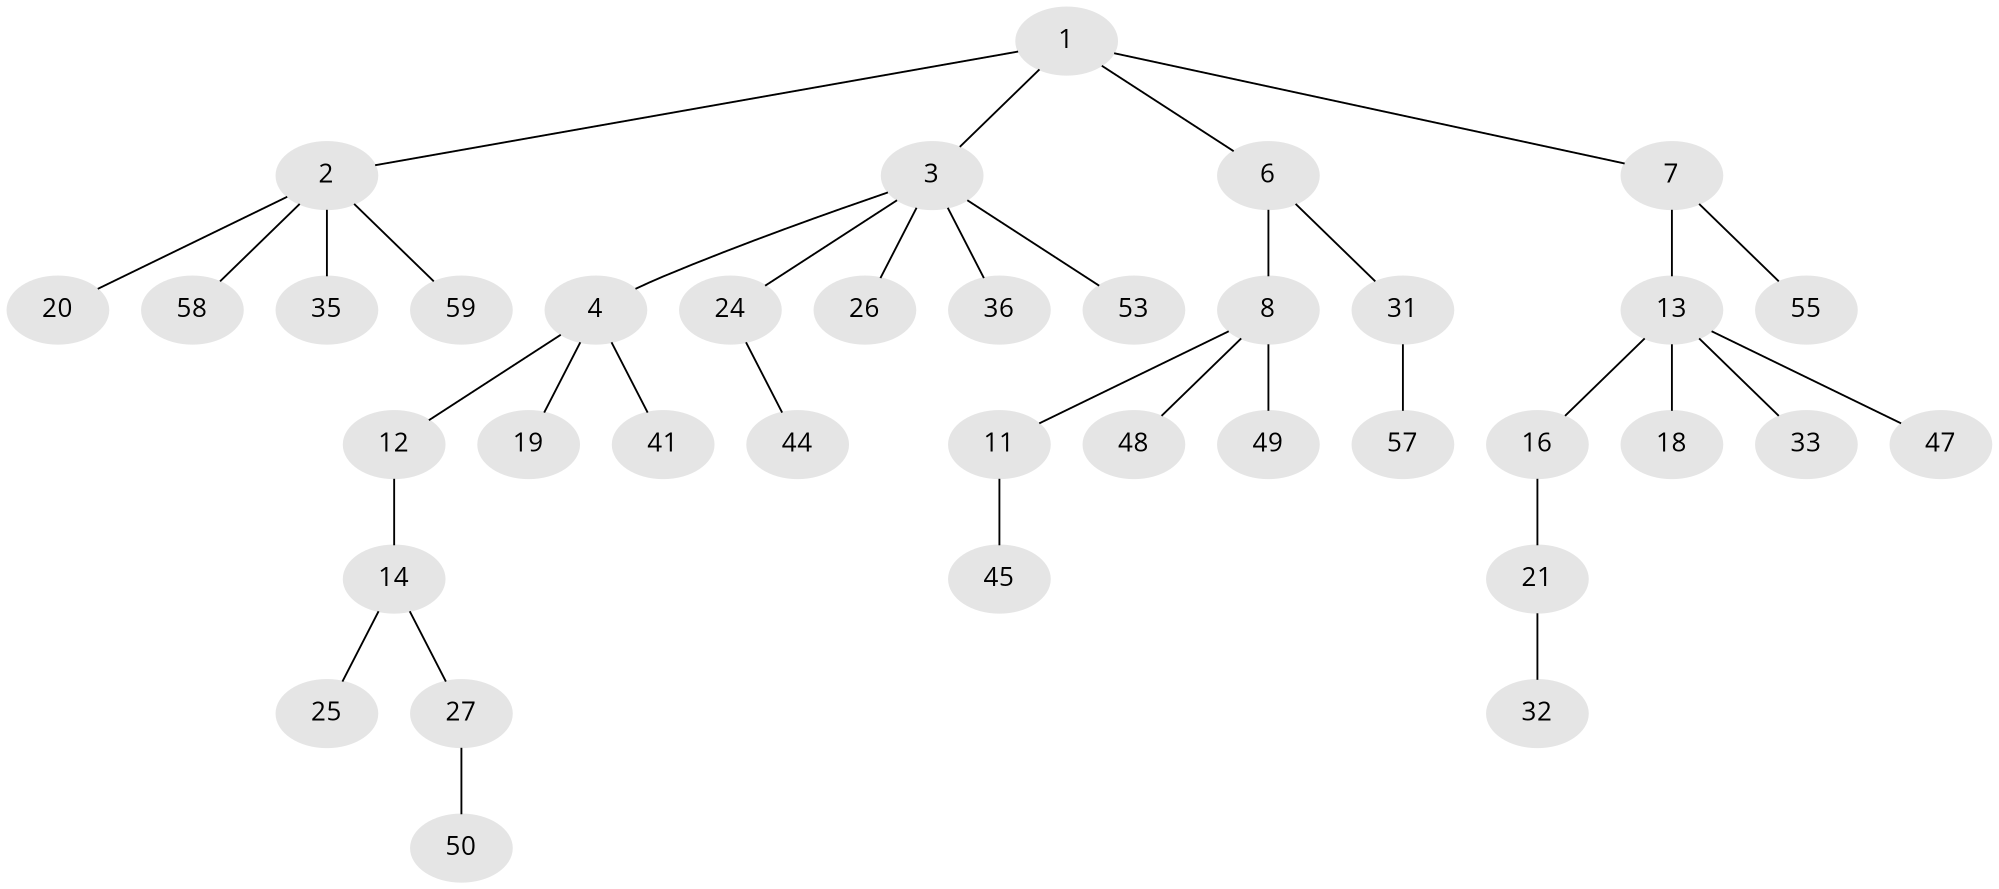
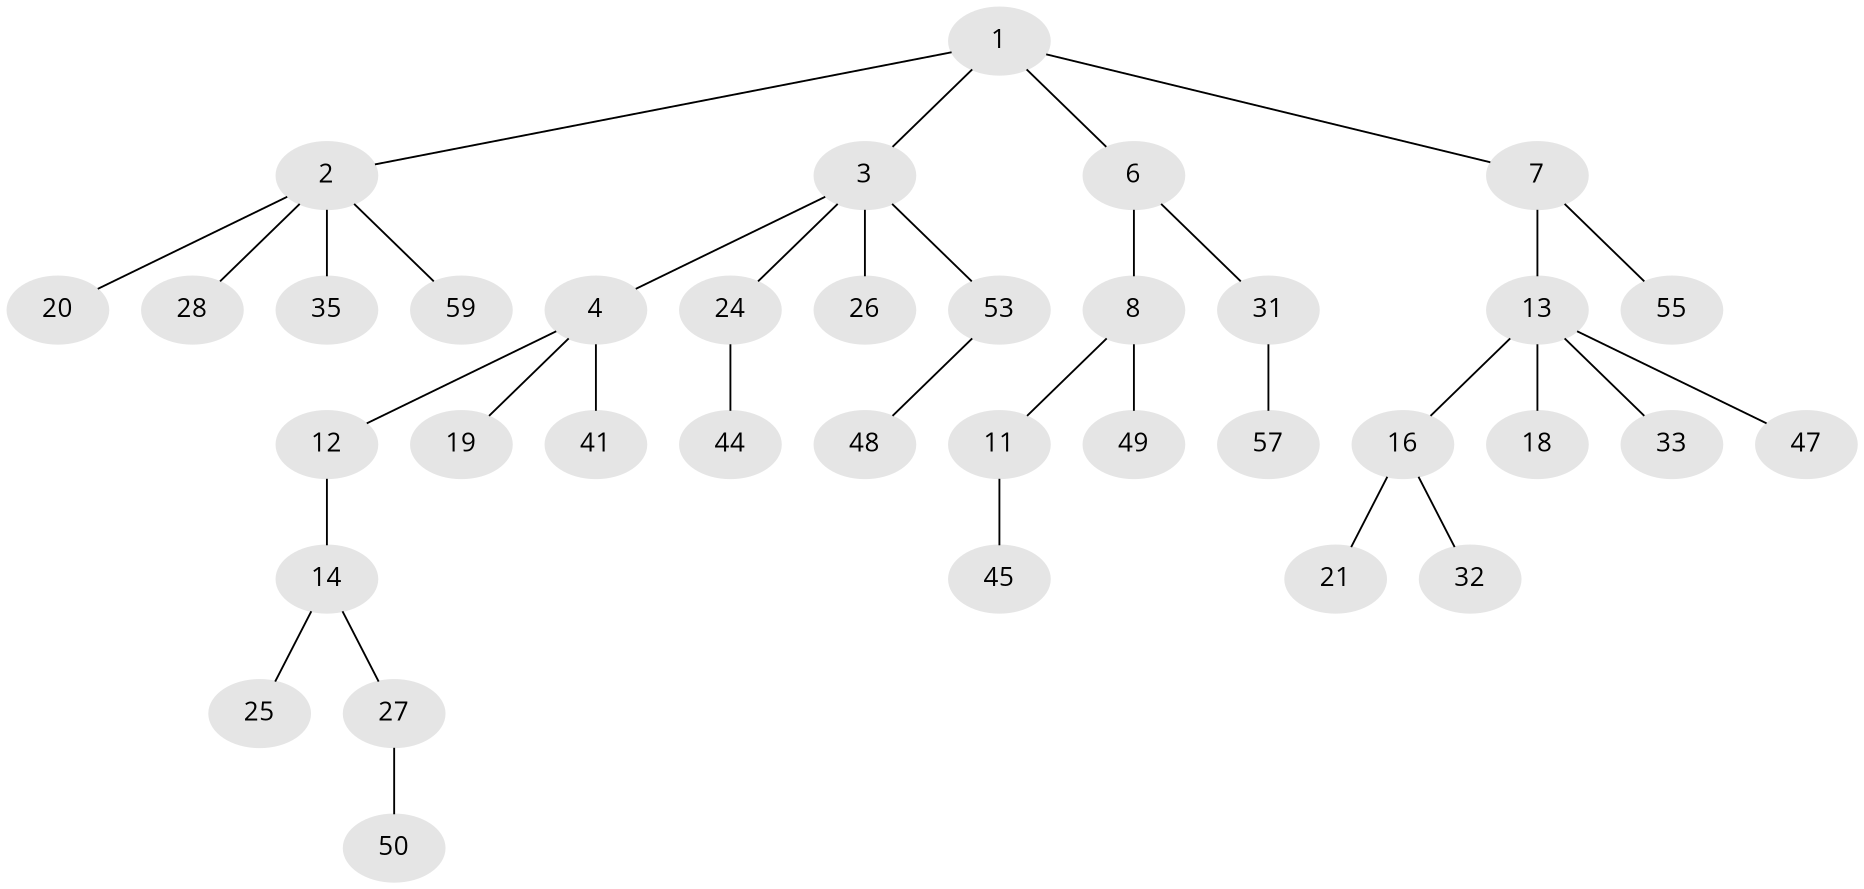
  graph {
    fontname="Open Sans"
    node [color=gray90 fontname="Open Sans" style=filled]
    edge [fontname="Open Sans"]
    1 [super="+9"]
    2 [super="+5"]
    3 [super="+23"]
    6
    7 [super="+51"]
    20
-   28 [label=58]
+   28
    35 [super="+38"]
    59
    4 [super="+17"]
    24
    26
-   36
    53
    8 [super="+10"]
    31 [super="+43"]
    13 [super="+29"]
    55
    12
    19 [super="+54"]
    41
    44
    14 [super="+15"]
    11 [super="+52"]
    48
    49
    57
    16 [super="+42"]
    18
    33 [super="+58"]
    n31 [label=47]
    45 [super="+47"]
    25 [super="+56"]
    27 [super="+46"]
    21 [super="+30"]
    50
    32 [super="+39"]
    1 -- 2
    1 -- 3
    1 -- 6
    1 -- 7
    2 -- 20
    2 -- 28
    2 -- 35
    2 -- 59
    3 -- 4
    3 -- 24
    3 -- 26
-   3 -- 36
    3 -- 53
    6 -- 8
    6 -- 31
    7 -- 13
    7 -- 55
    4 -- 12
    4 -- 19
    4 -- 41
    24 -- 44
    8 -- 11
-   8 -- 48
+   53 -- 48
    8 -- 49
    31 -- 57
    13 -- 16
    13 -- 18
    13 -- 33
    13 -- n31
    12 -- 14
    14 -- 25
    14 -- 27
    11 -- 45
    16 -- 21
    27 -- 50
-   21 -- 32
+   16 -- 32
  }
